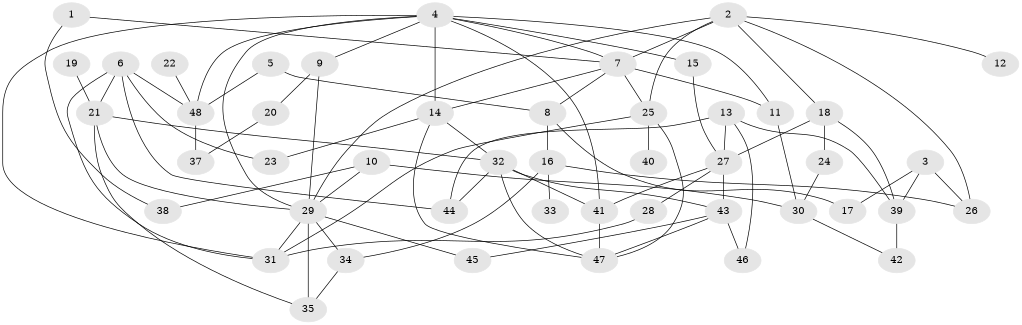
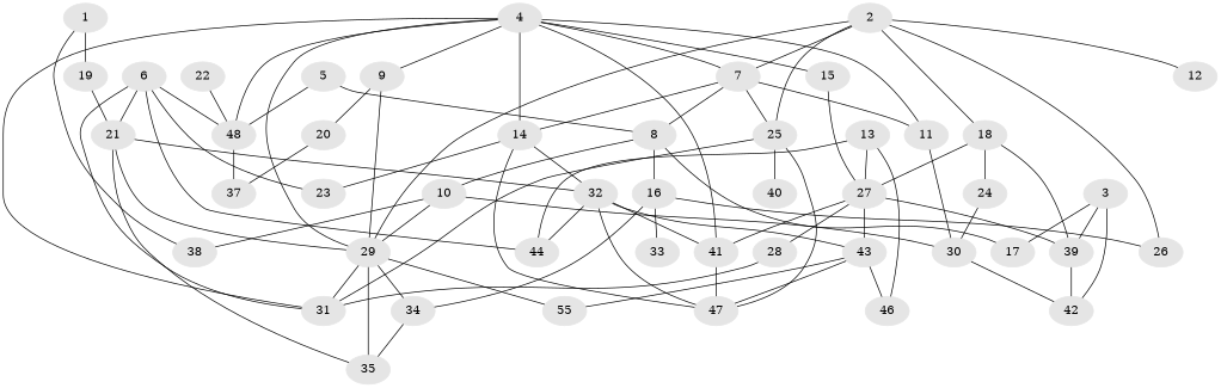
  graph {
    node [color=gray90 style=filled]
    edge [weight=1.0]
    1
    7
    38
    25
    11
    14
    8
    2
    12
    18
    26
    29
    39
    27
    24
    31
    47
    40
    34
    35
-   45
+   45 [label=55]
    3
    17
    42
    4
    9
    15
    41
    48
    20
    30
    23
    32
    37
    5
    10
    16
    6
    21
    44
    33
    13
    46
    28
    43
    19
    22
-   1 -- 7
+   1 -- 19
    1 -- 38
    7 -- 25
    7 -- 11
    7 -- 14
    7 -- 8
    25 -- 31
    25 -- 47
    25 -- 40
    11 -- 30
    14 -- 47
    14 -- 23
    14 -- 32
    8 -- 17
+   8 -- 10
    8 -- 16
    2 -- 7
    2 -- 25
    2 -- 12
    2 -- 18
    2 -- 26
    2 -- 29
    18 -- 39
    18 -- 27
    18 -- 24
    29 -- 31
    29 -- 34
    29 -- 35
    29 -- 45
    39 -- 42
    27 -- 41
    27 -- 28
    27 -- 43
    24 -- 30
    34 -- 35
-   3 -- 26
+   3 -- 42
    3 -- 39
    3 -- 17
    4 -- 7
    4 -- 11
    4 -- 14 [weight=2.0]
    4 -- 29 [weight=2.0]
    4 -- 31
    4 -- 9
    4 -- 15
    4 -- 41
    4 -- 48
    9 -- 29
    9 -- 20
    15 -- 27
    41 -- 47
    48 -- 37
    20 -- 37
    30 -- 42
    32 -- 47
    32 -- 41
    32 -- 44
    32 -- 43
    5 -- 8
    5 -- 48
    10 -- 38
    10 -- 29
    10 -- 30
    16 -- 26
    16 -- 34
    16 -- 33
    6 -- 31
    6 -- 48
    6 -- 23
    6 -- 21
    6 -- 44 [weight=2.0]
    21 -- 29
    21 -- 35
    21 -- 32
-   13 -- 39
+   27 -- 39
    13 -- 27
    13 -- 44
    13 -- 46
    28 -- 31
    43 -- 47
    43 -- 45
    43 -- 46
    19 -- 21
    22 -- 48
  }
